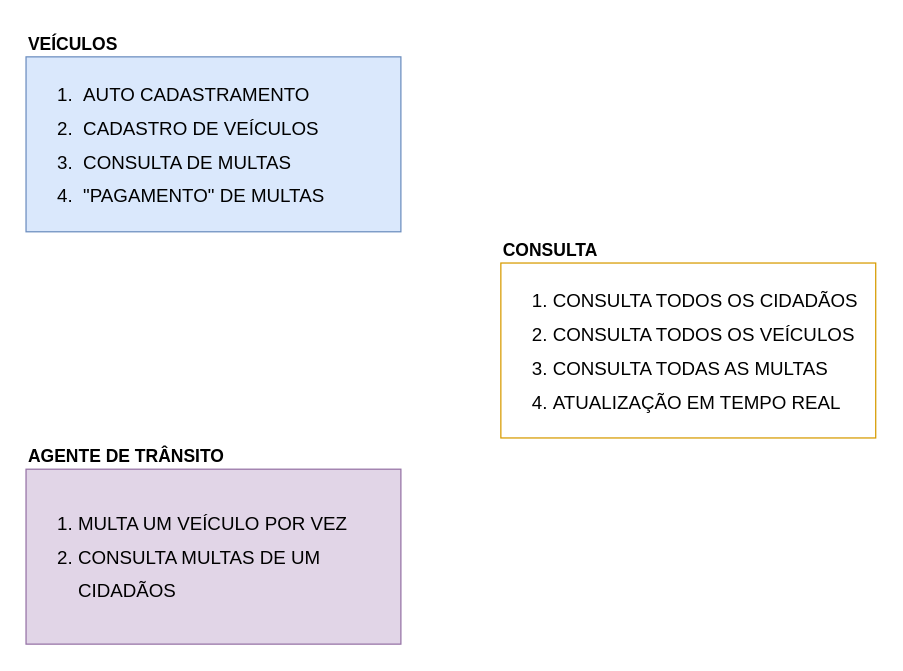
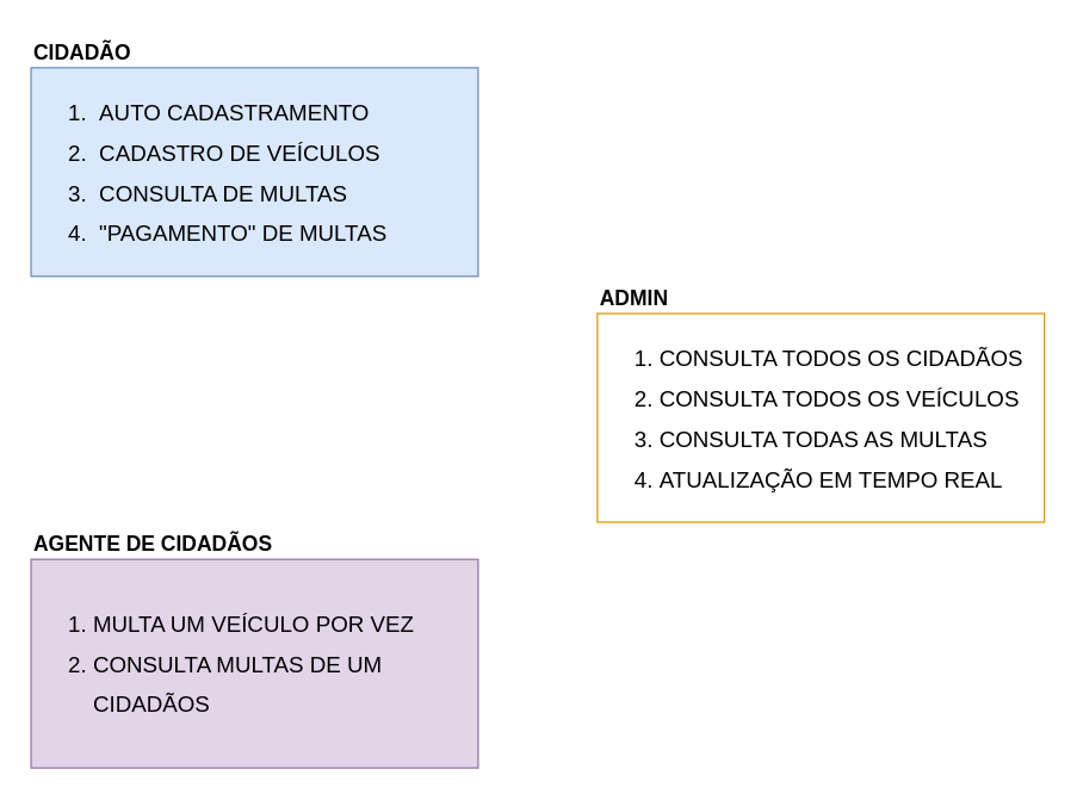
  <mxCell id="0" />
  <mxCell id="1" parent="0" />
  <mxCell id="2" value="" style="group" parent="1" vertex="1" connectable="0"><mxGeometry x="20" y="20" width="300" height="165" as="geometry" /></mxCell>
- <mxCell id="3" value="VEÍCULOS" style="text;html=1;strokeColor=none;fillColor=none;align=left;verticalAlign=middle;whiteSpace=wrap;rounded=0;fontStyle=1;fontSize=14;" parent="2" vertex="1"><mxGeometry width="300" height="30" as="geometry" /></mxCell>
+ <mxCell id="3" value="CIDADÃO" style="text;html=1;strokeColor=none;fillColor=none;align=left;verticalAlign=middle;whiteSpace=wrap;rounded=0;fontStyle=1;fontSize=14;" parent="2" vertex="1"><mxGeometry width="300" height="30" as="geometry" /></mxCell>
  <mxCell id="4" value="&lt;ol style=&quot;font-size: 15px; line-height: 180%;&quot;&gt;&lt;li&gt;&amp;nbsp;AUTO CADASTRAMENTO&lt;/li&gt;&lt;li&gt;&amp;nbsp;CADASTRO DE VEÍCULOS&lt;/li&gt;&lt;li&gt;&amp;nbsp;CONSULTA DE MULTAS&lt;/li&gt;&lt;li&gt;&amp;nbsp;&quot;PAGAMENTO&quot; DE MULTAS&lt;/li&gt;&lt;/ol&gt;" style="rounded=0;whiteSpace=wrap;html=1;align=left;fillColor=#dae8fc;strokeColor=#6c8ebf;" parent="2" vertex="1"><mxGeometry y="25" width="300" height="140" as="geometry" /></mxCell>
  <mxCell id="5" value="" style="group" parent="1" vertex="1" connectable="0"><mxGeometry x="20" y="350" width="300" height="165" as="geometry" /></mxCell>
- <mxCell id="6" value="AGENTE DE TRÂNSITO" style="text;html=1;strokeColor=none;fillColor=none;align=left;verticalAlign=middle;whiteSpace=wrap;rounded=0;fontStyle=1;fontSize=14;" parent="5" vertex="1"><mxGeometry width="300" height="30" as="geometry" /></mxCell>
+ <mxCell id="6" value="AGENTE DE CIDADÃOS" style="text;html=1;strokeColor=none;fillColor=none;align=left;verticalAlign=middle;whiteSpace=wrap;rounded=0;fontStyle=1;fontSize=14;" parent="5" vertex="1"><mxGeometry width="300" height="30" as="geometry" /></mxCell>
  <mxCell id="7" value="&lt;ol style=&quot;font-size: 15px; line-height: 180%;&quot;&gt;&lt;li&gt;MULTA UM VEÍCULO POR VEZ&lt;/li&gt;&lt;li&gt;CONSULTA MULTAS DE UM CIDADÃOS&lt;/li&gt;&lt;/ol&gt;" style="rounded=0;whiteSpace=wrap;html=1;align=left;fillColor=#e1d5e7;strokeColor=#9673a6;" parent="5" vertex="1"><mxGeometry y="25" width="300" height="140" as="geometry" /></mxCell>
  <mxCell id="8" value="" style="group" parent="1" vertex="1" connectable="0"><mxGeometry x="400" y="185" width="300" height="165" as="geometry" /></mxCell>
- <mxCell id="9" value="CONSULTA" style="text;html=1;strokeColor=none;fillColor=none;align=left;verticalAlign=middle;whiteSpace=wrap;rounded=0;fontStyle=1;fontSize=14;" parent="8" vertex="1"><mxGeometry width="300" height="30" as="geometry" /></mxCell>
+ <mxCell id="9" value="ADMIN" style="text;html=1;strokeColor=none;fillColor=none;align=left;verticalAlign=middle;whiteSpace=wrap;rounded=0;fontStyle=1;fontSize=14;" parent="8" vertex="1"><mxGeometry width="300" height="30" as="geometry" /></mxCell>
  <mxCell id="10" value="&lt;ol style=&quot;font-size: 15px; line-height: 180%;&quot;&gt;&lt;li&gt;CONSULTA TODOS OS CIDADÃOS&lt;/li&gt;&lt;li&gt;CONSULTA TODOS OS VEÍCULOS&lt;/li&gt;&lt;li&gt;CONSULTA TODAS AS MULTAS&lt;/li&gt;&lt;li&gt;ATUALIZAÇÃO EM TEMPO REAL&lt;/li&gt;&lt;/ol&gt;" style="rounded=0;whiteSpace=wrap;html=1;align=left;fillColor=#ffffff;strokeColor=#d79b00;" parent="8" vertex="1"><mxGeometry y="25" width="300" height="140" as="geometry" /></mxCell>
